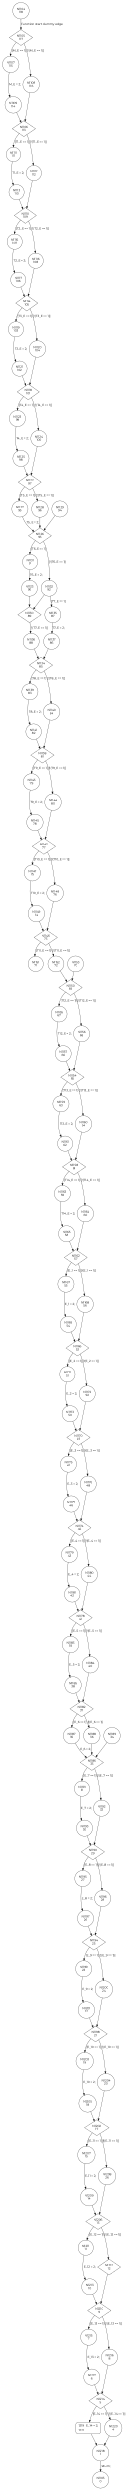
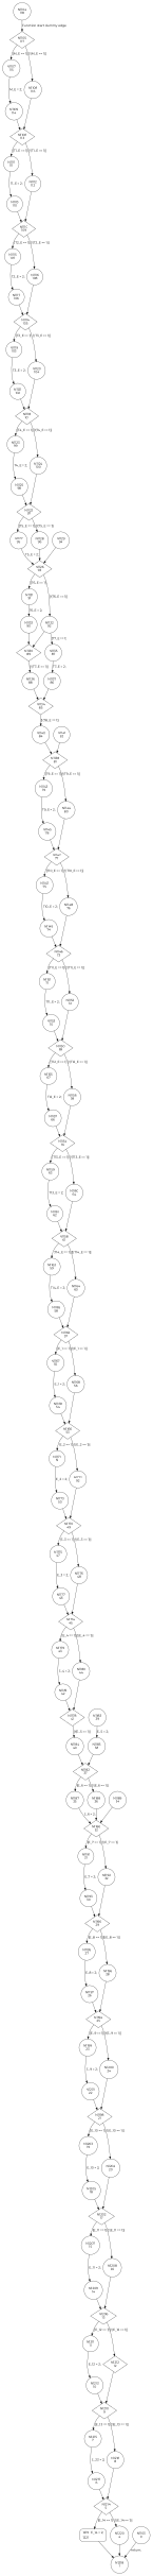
  digraph {
    fontname=Montserrat
    node [fontname=Montserrat shape=circle]
    edge [fontname=Montserrat]
    n1 [label="N1104\n118"]
    n2 [label="N1105\n117" shape=diamond]
    n3 [label="N1107\n115"]
    n4 [label="N1108\n116"]
    n5 [label="N1109\n114"]
    n6 [label="N1106\n113" shape=diamond]
    n7 [label="N1111\n111"]
    n8 [label="N1112\n112"]
    n9 [label="N1113\n110"]
    n10 [label="N1110\n109" shape=diamond]
    n11 [label="N1115\n107"]
    n12 [label="N1116\n108"]
    n13 [label="N1117\n106"]
    n14 [label="N1114\n105" shape=diamond]
    n15 [label="N1119\n103"]
    n16 [label="N1120\n104"]
    n17 [label="N1121\n102"]
    n18 [label="N1118\n101" shape=diamond]
    n19 [label="N1123\n99"]
    n20 [label="N1124\n100"]
    n21 [label="N1125\n98"]
    n22 [label="N1122\n97" shape=diamond]
    n23 [label="N1127\n95"]
    n24 [label="N1128\n96"]
    n25 [label="N1126\n93" shape=diamond]
    n26 [label="N1129\n94"]
    n27 [label="N1131\n91"]
    n28 [label="N1132\n92"]
    n29 [label="N1133\n90"]
    n30 [label="N1130\n89" shape=diamond]
    n31 [label="N1135\n87"]
    n32 [label="N1136\n88"]
    n33 [label="N1137\n86"]
    n34 [label="N1134\n85" shape=diamond]
-   n35 [label="N1139\n83"]
    n36 [label="N1140\n84"]
    n37 [label="N1141\n82"]
    n38 [label="N1138\n81" shape=diamond]
    n39 [label="N1143\n79"]
    n40 [label="N1144\n80"]
    n41 [label="N1145\n78"]
    n42 [label="N1142\n77" shape=diamond]
    n43 [label="N1147\n75"]
    n44 [label="N1148\n76"]
    n45 [label="N1149\n74"]
    n46 [label="N1146\n73" shape=diamond]
    n47 [label="N1151\n71"]
    n48 [label="N1152\n72"]
    n49 [label="N1153\n70"]
    n50 [label="N1150\n69" shape=diamond]
    n51 [label="N1155\n67"]
    n52 [label="N1156\n68"]
    n53 [label="N1157\n66"]
    n54 [label="N1154\n65" shape=diamond]
    n55 [label="N1159\n63"]
    n56 [label="N1160\n64"]
    n57 [label="N1161\n62"]
    n58 [label="N1158\n61" shape=diamond]
    n59 [label="N1163\n59"]
    n60 [label="N1164\n60"]
    n61 [label="N1165\n58"]
    n62 [label="N1162\n57" shape=diamond]
    n63 [label="N1167\n55"]
    n64 [label="N1168\n56"]
    n65 [label="N1169\n54"]
    n66 [label="N1166\n53" shape=diamond]
    n67 [label="N1171\n51"]
    n68 [label="N1172\n92"]
    n69 [label="N1173\n50"]
    n70 [label="N1170\n49" shape=diamond]
    n71 [label="N1175\n47"]
    n72 [label="N1176\n48"]
    n73 [label="N1177\n46"]
    n74 [label="N1174\n45" shape=diamond]
    n75 [label="N1179\n43"]
    n76 [label="N1180\n44"]
    n77 [label="N1181\n42"]
    n78 [label="N1178\n41" shape=diamond]
    n79 [label="N1183\n39"]
    n80 [label="N1184\n40"]
    n81 [label="N1185\n38"]
    n82 [label="N1182\n37" shape=diamond]
    n83 [label="N1187\n35"]
    n84 [label="N1188\n36"]
    n85 [label="N1186\n33" shape=diamond]
    n86 [label="N1189\n34"]
    n87 [label="N1191\n31"]
    n88 [label="N1192\n32"]
    n89 [label="N1193\n30"]
    n90 [label="N1190\n29" shape=diamond]
    n91 [label="N1195\n27"]
    n92 [label="N1196\n28"]
    n93 [label="N1197\n26"]
    n94 [label="N1194\n25" shape=diamond]
    n95 [label="N1199\n23"]
    n96 [label="N1200\n24"]
    n97 [label="N1201\n22"]
    n98 [label="N1198\n21" shape=diamond]
    n99 [label="N1203\n19"]
    n100 [label="N1204\n20"]
    n101 [label="N1205\n18"]
    n102 [label="N1202\n17" shape=diamond]
    n103 [label="N1207\n15"]
    n104 [label="N1208\n26"]
    n105 [label="N1209\n14"]
    n106 [label="N1206\n13" shape=diamond]
    n107 [label="N1211\n11"]
    n108 [label="N1212\n12" shape=diamond]
    n109 [label="N1213\n10"]
    n110 [label="N1210\n9" shape=diamond]
    n111 [label="N1215\n7"]
    n112 [label="N1216\n8"]
    n113 [label="N1217\n6"]
    n114 [label="N1214\n5" shape=diamond]
    n115 [fillcolor=white label=<<table border="0" cellborder="0" cellpadding="3" bgcolor="white"><tr><td align="right">1219</td><td align="left">E_14 = 2;</td></tr><tr><td align="right">1221</td><td align="left"></td></tr></table>> penwidth=1 shape=Mrecord style="filled,bold"]
    n116 [label="N1220\n4"]
    n117 [label="N1218\n1"]
    n118 [label="N1103\n0"]
    n1 -> n2 [label="Function start dummy edge"]
    n2 -> n3 [label="[M_E == 1]"]
    n2 -> n4 [label="[!(M_E == 1)]"]
    n3 -> n5 [label="M_E = 2;"]
    n4 -> n6
    n5 -> n6
    n6 -> n7 [label="[T1_E == 1]"]
    n6 -> n8 [label="[!(T1_E == 1)]"]
    n7 -> n9 [label="T1_E = 2;"]
    n8 -> n10
    n9 -> n10
    n10 -> n11 [label="[T2_E == 1]"]
    n10 -> n12 [label="[!(T2_E == 1)]"]
    n11 -> n13 [label="T2_E = 2;"]
    n12 -> n14
    n13 -> n14
    n14 -> n15 [label="[T3_E == 1]"]
    n14 -> n16 [label="[!(T3_E == 1)]"]
    n15 -> n17 [label="T3_E = 2;"]
    n16 -> n18
    n17 -> n18
    n18 -> n19 [label="[T4_E == 1]"]
    n18 -> n20 [label="[!(T4_E == 1)]"]
    n19 -> n21 [label="T4_E = 2;"]
    n20 -> n22
    n21 -> n22
    n22 -> n23 [label="[T5_E == 1]"]
    n22 -> n24 [label="[!(T5_E == 1)]"]
    n23 -> n25 [label="T5_E = 2;"]
    n24 -> n25
    n25 -> n27 [label="[T6_E == 1]"]
    n25 -> n28 [label="[!(T6_E == 1)]"]
    n26 -> n25
    n27 -> n29 [label="T6_E = 2;"]
    n28 -> n30
    n28 -> n31 [label="[T7_E == 1]"]
    n29 -> n30
    n30 -> n32 [label="[!(T7_E == 1)]"]
    n31 -> n33 [label="T7_E = 2;"]
    n32 -> n34
    n33 -> n34
-   n34 -> n35 [label="[T8_E == 1]"]
    n34 -> n36 [label="[!(T8_E == 1)]"]
-   n35 -> n37 [label="T8_E = 2;"]
    n36 -> n38
    n37 -> n38
    n38 -> n39 [label="[T9_E == 1]"]
    n38 -> n40 [label="[!(T9_E == 1)]"]
    n39 -> n41 [label="T9_E = 2;"]
    n40 -> n42
    n41 -> n42
    n42 -> n43 [label="[T10_E == 1]"]
    n42 -> n44 [label="[!(T10_E == 1)]"]
    n43 -> n45 [label="T10_E = 2;"]
    n44 -> n46
    n45 -> n46
    n46 -> n47 [label="[T11_E == 1]"]
    n46 -> n48 [label="[!(T11_E == 1)]"]
+   n47 -> n49 [label="T11_E = 2;"]
    n48 -> n50
    n49 -> n50
    n50 -> n51 [label="[T12_E == 1]"]
    n50 -> n52 [label="[!(T12_E == 1)]"]
    n51 -> n53 [label="T12_E = 2;"]
    n52 -> n54
    n53 -> n54
    n54 -> n55 [label="[T13_E == 1]"]
    n54 -> n56 [label="[!(T13_E == 1)]"]
    n55 -> n57 [label="T13_E = 2;"]
    n56 -> n58
    n57 -> n58
    n58 -> n59 [label="[T14_E == 1]"]
    n58 -> n60 [label="[!(T14_E == 1)]"]
    n59 -> n61 [label="T14_E = 2;"]
    n60 -> n62
    n61 -> n62
    n62 -> n63 [label="[E_1 == 1]"]
    n62 -> n64 [label="[!(E_1 == 1)]"]
    n63 -> n65 [label="E_1 = 2;"]
    n64 -> n66
    n65 -> n66
    n66 -> n67 [label="[E_2 == 1]"]
    n66 -> n68 [label="[!(E_2 == 1)]"]
    n67 -> n69 [label="E_2 = 2;"]
    n68 -> n70
    n69 -> n70
    n70 -> n71 [label="[E_3 == 1]"]
    n70 -> n72 [label="[!(E_3 == 1)]"]
    n71 -> n73 [label="E_3 = 2;"]
    n72 -> n74
    n73 -> n74
    n74 -> n75 [label="[E_4 == 1]"]
    n74 -> n76 [label="[!(E_4 == 1)]"]
    n75 -> n77 [label="E_4 = 2;"]
    n76 -> n78
    n77 -> n78
-   n78 -> n79 [label="[E_5 == 1]"]
    n78 -> n80 [label="[!(E_5 == 1)]"]
    n79 -> n81 [label="E_5 = 2;"]
    n80 -> n82
    n81 -> n82
    n82 -> n83 [label="[E_6 == 1]"]
    n82 -> n84 [label="[!(E_6 == 1)]"]
    n83 -> n85 [label="E_6 = 2;"]
    n84 -> n85
    n85 -> n87 [label="[E_7 == 1]"]
    n85 -> n88 [label="[!(E_7 == 1)]"]
    n86 -> n85
    n87 -> n89 [label="E_7 = 2;"]
    n88 -> n90
    n89 -> n90
    n90 -> n91 [label="[E_8 == 1]"]
    n90 -> n92 [label="[!(E_8 == 1)]"]
    n91 -> n93 [label="E_8 = 2;"]
    n92 -> n94
    n93 -> n94
    n94 -> n95 [label="[E_9 == 1]"]
    n94 -> n96 [label="[!(E_9 == 1)]"]
    n95 -> n97 [label="E_9 = 2;"]
    n96 -> n98
    n97 -> n98
    n98 -> n99 [label="[E_10 == 1]"]
    n98 -> n100 [label="[!(E_10 == 1)]"]
    n99 -> n101 [label="E_10 = 2;"]
    n100 -> n102
    n101 -> n102
    n102 -> n103 [label="[E_11 == 1]"]
    n102 -> n104 [label="[!(E_11 == 1)]"]
    n103 -> n105 [label="E_11 = 2;"]
    n104 -> n106
    n105 -> n106
    n106 -> n107 [label="[E_12 == 1]"]
    n106 -> n108 [label="[!(E_12 == 1)]"]
    n107 -> n109 [label="E_12 = 2;"]
    n108 -> n110
    n109 -> n110
    n110 -> n111 [label="[E_13 == 1]"]
    n110 -> n112 [label="[!(E_13 == 1)]"]
-   n111 -> n113 [label="E_13 = 2;"]
+   n111 -> n113 [label="E_23 = 2;"]
    n112 -> n114
    n113 -> n114
    n114 -> n115 [label="[E_14 == 1]"]
    n114 -> n116 [label="[!(E_14 == 1)]"]
    n115 -> n117
    n116 -> n117
-   n117 -> n118 [label="return;"]
+   n118 -> n117 [label="return;"]
  }
